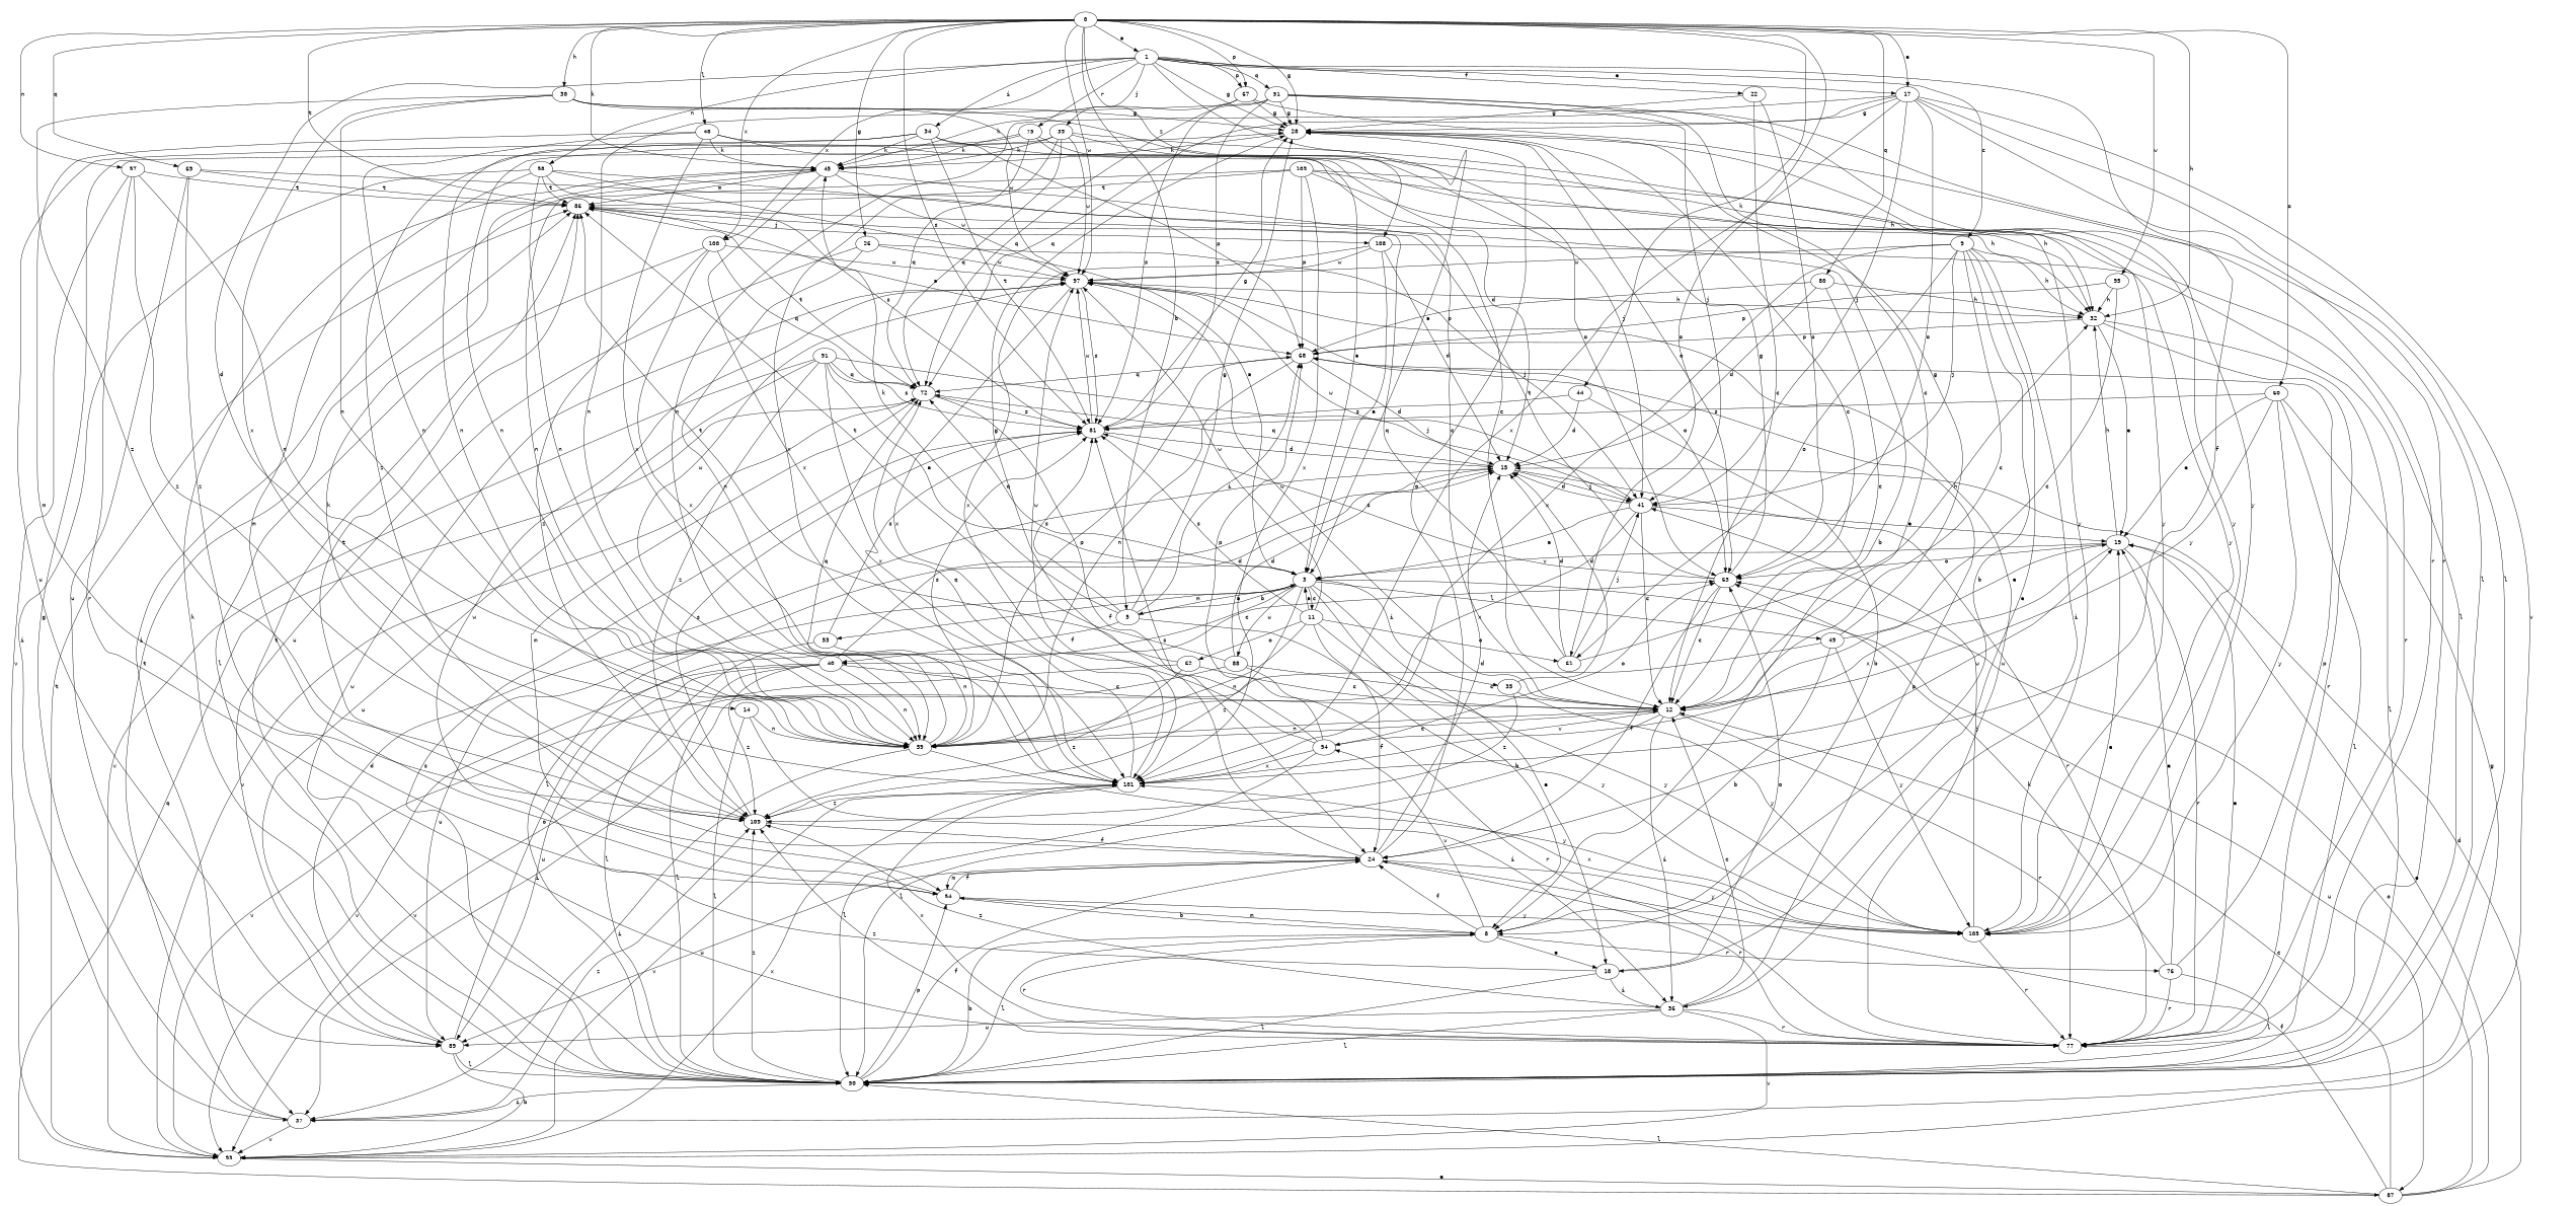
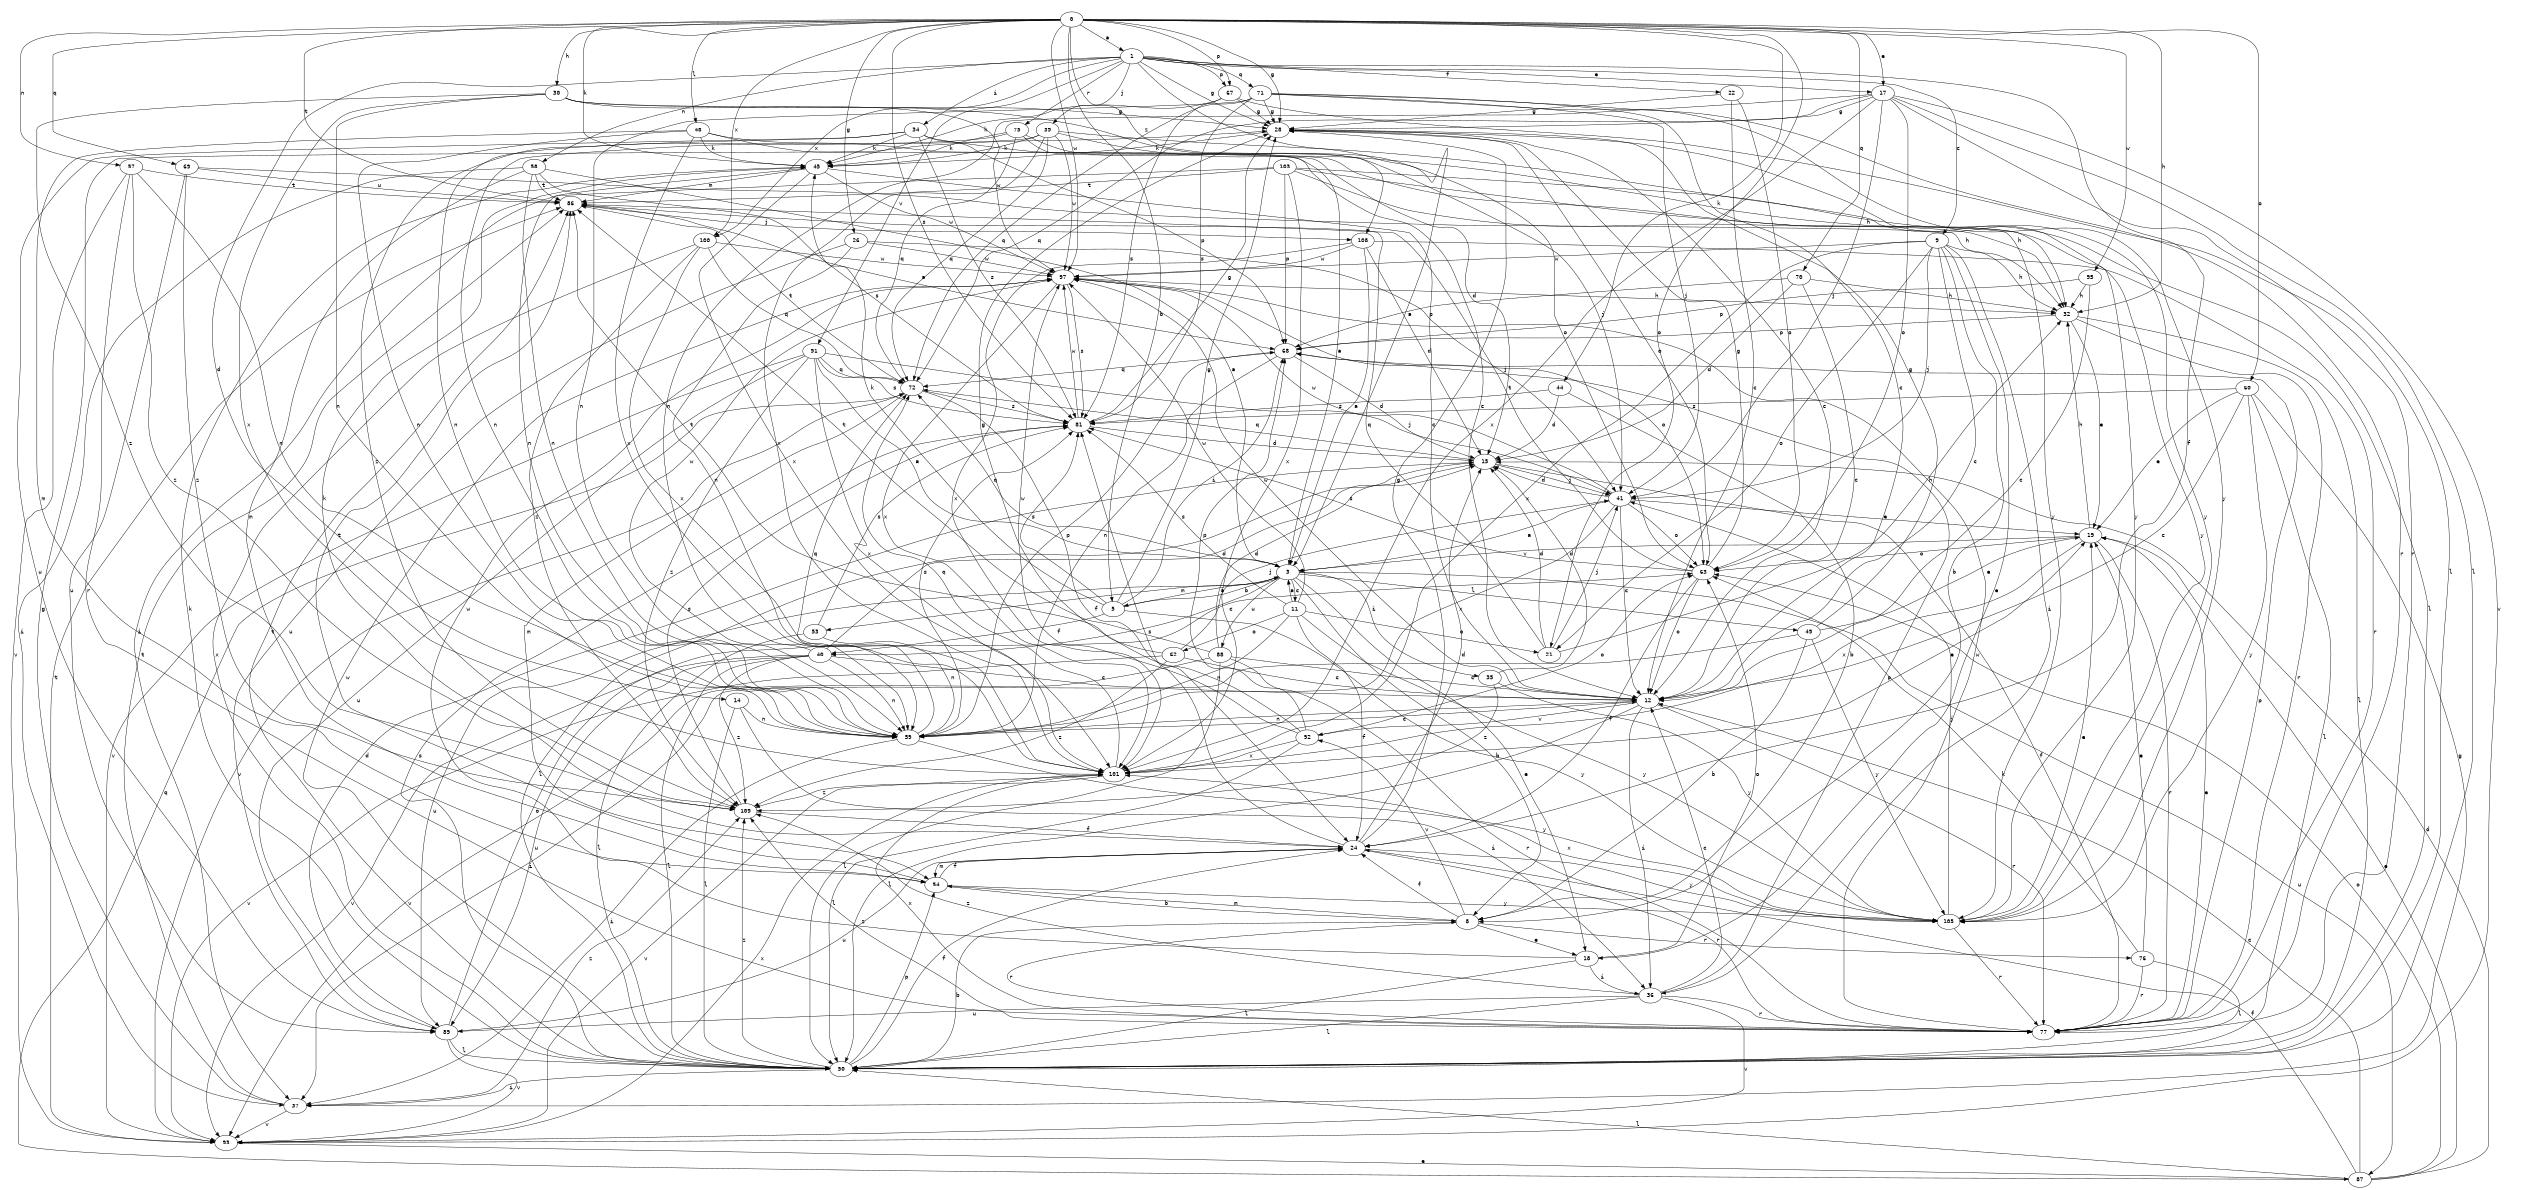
  strict digraph {
    fontname="DejaVu Sans Mono"
    node [fontname="DejaVu Sans Mono"]
    edge [fontname="DejaVu Sans Mono"]
    0
    1
    5
    17
    26
    28
    30
    32
    44
    45
    48
    57
    60
-   61
+   61 [label=21]
    67
    69
-   70 [label=80]
+   70
    81
    86
    95
    97
    100
    108
    58
    3
    9
    14
    22
    24
    34
    39
-   71 [label=51]
+   71
    75
    91
    40
    68
    105
    72
    50
    77
    41
    101
    59
    63
    93
    89
    12
    109
    19
    8
    15
    54
    37
    11
    18
    35
    49
    53
    87
    88
    36
    103
    76
-   92 [label=94]
+   92
    62
    0 -> 1 [label=a]
    0 -> 5 [label=b]
    0 -> 17 [label=e]
    0 -> 26 [label=g]
    0 -> 28 [label=g]
    0 -> 30 [label=h]
    0 -> 32 [label=h]
    0 -> 44 [label=k]
    0 -> 45 [label=k]
    0 -> 48 [label=l]
    0 -> 57 [label=n]
    0 -> 60 [label=o]
    0 -> 61 [label=o]
    0 -> 67 [label=p]
    0 -> 69 [label=q]
    0 -> 70 [label=q]
    0 -> 81 [label=s]
    0 -> 86 [label=t]
    0 -> 95 [label=w]
    0 -> 97 [label=w]
    0 -> 100 [label=x]
    0 -> 108 [label=z]
    1 -> 17 [label=e]
    1 -> 28 [label=g]
    1 -> 67 [label=p]
    1 -> 100 [label=x]
    1 -> 58 [label=n]
    1 -> 3 [label=a]
    1 -> 9 [label=c]
    1 -> 14 [label=d]
    1 -> 22 [label=f]
    1 -> 24 [label=f]
    1 -> 34 [label=i]
    1 -> 39 [label=j]
    1 -> 71 [label=q]
    1 -> 75 [label=r]
+   1 -> 91 [label=v]
    5 -> 28 [label=g]
    5 -> 45 [label=k]
    5 -> 81 [label=s]
    5 -> 3 [label=a]
    5 -> 40 [label=f]
    5 -> 68 [label=i]
    5 -> 105 [label=y]
    17 -> 28 [label=g]
    17 -> 72 [label=q]
    17 -> 50 [label=l]
    17 -> 77 [label=r]
    17 -> 41 [label=j]
    17 -> 101 [label=x]
    17 -> 59 [label=n]
    17 -> 63 [label=o]
    17 -> 93 [label=v]
    26 -> 97 [label=w]
    26 -> 41 [label=j]
    26 -> 59 [label=n]
    26 -> 89 [label=u]
    28 -> 45 [label=k]
    28 -> 105 [label=y]
    28 -> 63 [label=o]
    28 -> 12 [label=c]
    30 -> 28 [label=g]
    30 -> 97 [label=w]
    30 -> 101 [label=x]
    30 -> 59 [label=n]
    30 -> 63 [label=o]
    30 -> 109 [label=z]
    32 -> 68 [label=p]
    32 -> 50 [label=l]
    32 -> 77 [label=r]
    32 -> 19 [label=e]
    44 -> 81 [label=s]
    44 -> 8 [label=b]
    44 -> 15 [label=d]
    45 -> 86 [label=m]
    45 -> 97 [label=w]
    45 -> 101 [label=x]
    45 -> 59 [label=n]
    45 -> 12 [label=c]
    48 -> 45 [label=k]
    48 -> 101 [label=x]
    48 -> 59 [label=n]
    48 -> 12 [label=c]
    48 -> 15 [label=d]
    48 -> 54 [label=m]
    57 -> 86 [label=t]
    57 -> 77 [label=r]
    57 -> 59 [label=n]
    57 -> 93 [label=v]
    57 -> 109 [label=z]
    60 -> 81 [label=s]
    60 -> 105 [label=y]
    60 -> 50 [label=l]
-   60 -> 12 [label=y]
+   60 -> 12 [label=c]
    60 -> 19 [label=e]
    60 -> 37 [label=g]
    61 -> 32 [label=h]
    61 -> 86 [label=q]
    61 -> 41 [label=j]
    61 -> 15 [label=d]
    67 -> 28 [label=g]
    67 -> 45 [label=k]
    67 -> 81 [label=s]
    67 -> 50 [label=l]
    69 -> 32 [label=h]
-   69 -> 86 [label=t]
+   69 -> 86 [label=u]
    69 -> 89 [label=u]
    69 -> 109 [label=z]
    70 -> 32 [label=h]
    70 -> 68 [label=p]
    70 -> 12 [label=c]
    70 -> 15 [label=d]
    81 -> 28 [label=g]
    81 -> 97 [label=w]
    81 -> 15 [label=d]
    86 -> 108 [label=j]
    86 -> 68 [label=a]
    95 -> 32 [label=h]
    95 -> 68 [label=p]
    95 -> 12 [label=c]
    97 -> 32 [label=h]
    97 -> 81 [label=s]
    97 -> 101 [label=x]
    97 -> 63 [label=o]
    100 -> 97 [label=w]
    100 -> 72 [label=q]
-   100 -> 50 [label=l]
+   100 -> 50 [label=x]
    100 -> 101 [label=x]
    100 -> 109 [label=z]
    108 -> 97 [label=w]
    108 -> 3 [label=a]
    108 -> 77 [label=r]
    108 -> 101 [label=x]
    108 -> 15 [label=d]
    58 -> 81 [label=s]
    58 -> 86 [label=t]
    58 -> 3 [label=a]
    58 -> 59 [label=n]
-   58 -> 8 [label=b]
    58 -> 54 [label=m]
    58 -> 37 [label=i]
    3 -> 5 [label=b]
    3 -> 40 [label=c]
    3 -> 72 [label=q]
    3 -> 89 [label=u]
-   3 -> 109 [label=z]
    3 -> 8 [label=b]
    3 -> 11 [label=c]
    3 -> 18 [label=e]
    3 -> 35 [label=i]
    3 -> 49 [label=l]
    3 -> 53 [label=m]
    3 -> 87 [label=u]
    3 -> 88 [label=u]
    9 -> 32 [label=h]
    9 -> 61 [label=o]
    9 -> 97 [label=w]
    9 -> 41 [label=j]
    9 -> 101 [label=x]
    9 -> 12 [label=c]
    9 -> 8 [label=b]
    9 -> 18 [label=e]
    9 -> 36 [label=i]
    14 -> 50 [label=l]
    14 -> 59 [label=n]
    14 -> 36 [label=i]
    22 -> 28 [label=g]
    22 -> 63 [label=o]
    22 -> 12 [label=c]
-   24 -> 28 [label=o]
+   24 -> 28 [label=g]
    24 -> 45 [label=k]
    24 -> 81 [label=s]
    24 -> 105 [label=y]
    24 -> 77 [label=r]
-   24 -> 89 [label=u]
+   89 -> 24 [label=u]
    24 -> 15 [label=d]
    24 -> 54 [label=m]
    34 -> 45 [label=k]
-   34 -> 81 [label=t]
+   34 -> 81 [label=s]
    34 -> 68 [label=p]
    34 -> 105 [label=y]
    34 -> 59 [label=n]
    34 -> 89 [label=u]
    39 -> 32 [label=h]
    39 -> 45 [label=k]
    39 -> 97 [label=w]
    39 -> 105 [label=y]
    39 -> 72 [label=q]
    39 -> 101 [label=x]
    39 -> 59 [label=n]
    71 -> 28 [label=g]
    71 -> 81 [label=s]
    71 -> 105 [label=y]
    71 -> 72 [label=q]
    71 -> 77 [label=r]
    71 -> 41 [label=j]
    71 -> 59 [label=n]
    71 -> 12 [label=c]
    75 -> 45 [label=k]
    75 -> 3 [label=a]
    75 -> 72 [label=q]
    75 -> 41 [label=j]
    75 -> 109 [label=z]
    91 -> 81 [label=s]
    91 -> 3 [label=a]
    91 -> 72 [label=q]
    91 -> 41 [label=j]
    91 -> 101 [label=x]
    91 -> 93 [label=v]
    91 -> 89 [label=u]
    91 -> 109 [label=z]
    40 -> 97 [label=w]
    40 -> 50 [label=l]
    40 -> 59 [label=n]
    40 -> 93 [label=v]
    40 -> 89 [label=u]
    40 -> 12 [label=c]
    40 -> 109 [label=z]
    40 -> 15 [label=d]
    68 -> 72 [label=q]
    68 -> 59 [label=n]
    68 -> 15 [label=d]
    105 -> 77 [label=r]
    105 -> 41 [label=j]
    105 -> 101 [label=x]
    105 -> 19 [label=e]
    72 -> 81 [label=s]
    72 -> 86 [label=t]
    72 -> 24 [label=f]
    72 -> 93 [label=v]
    72 -> 54 [label=m]
    50 -> 45 [label=k]
    50 -> 81 [label=s]
    50 -> 86 [label=t]
    50 -> 97 [label=w]
    50 -> 24 [label=f]
    50 -> 109 [label=z]
    50 -> 8 [label=b]
    50 -> 54 [label=p]
    50 -> 37 [label=i]
    77 -> 97 [label=w]
    77 -> 101 [label=x]
    77 -> 109 [label=z]
    77 -> 19 [label=e]
    41 -> 97 [label=w]
    41 -> 3 [label=a]
    41 -> 59 [label=x]
+   41 -> 63 [label=o]
    41 -> 12 [label=c]
    41 -> 19 [label=e]
    41 -> 15 [label=d]
    101 -> 72 [label=q]
    101 -> 93 [label=v]
    101 -> 109 [label=z]
-   101 -> 19 [label=w]
+   101 -> 19 [label=e]
    59 -> 81 [label=s]
    59 -> 68 [label=p]
    59 -> 105 [label=y]
    59 -> 72 [label=q]
    59 -> 12 [label=c]
    59 -> 37 [label=i]
    63 -> 28 [label=g]
    63 -> 81 [label=s]
    63 -> 86 [label=t]
    63 -> 24 [label=f]
-   63 -> 12 [label=c]
+   63 -> 12 [label=o]
    93 -> 86 [label=t]
    93 -> 101 [label=x]
    93 -> 87 [label=e]
    89 -> 50 [label=l]
    89 -> 63 [label=o]
-   89 -> 93 [label=b]
+   89 -> 93 [label=v]
    89 -> 15 [label=d]
    12 -> 97 [label=w]
    12 -> 50 [label=l]
    12 -> 77 [label=r]
    12 -> 59 [label=n]
    12 -> 36 [label=i]
    12 -> 92 [label=v]
    109 -> 81 [label=s]
    109 -> 24 [label=f]
    19 -> 32 [label=h]
    19 -> 3 [label=v]
    19 -> 77 [label=r]
    19 -> 101 [label=x]
    19 -> 63 [label=o]
    8 -> 24 [label=f]
-   8 -> 50 [label=l]
+   88 -> 50 [label=l]
    8 -> 77 [label=r]
    8 -> 54 [label=m]
    8 -> 18 [label=e]
    8 -> 76 [label=r]
    8 -> 92 [label=v]
    15 -> 72 [label=q]
    15 -> 50 [label=l]
-   15 -> 77 [label=r]
+   15 -> 77 [label=f]
    15 -> 41 [label=j]
    54 -> 86 [label=t]
    54 -> 24 [label=f]
    54 -> 105 [label=y]
    54 -> 8 [label=b]
    37 -> 28 [label=g]
    37 -> 86 [label=t]
    37 -> 93 [label=v]
    37 -> 109 [label=z]
    11 -> 61 [label=o]
    11 -> 81 [label=s]
    11 -> 97 [label=w]
    11 -> 3 [label=a]
    11 -> 24 [label=f]
    11 -> 105 [label=y]
    11 -> 59 [label=n]
    11 -> 62 [label=o]
    18 -> 97 [label=w]
    18 -> 50 [label=l]
    18 -> 63 [label=o]
    18 -> 36 [label=i]
    35 -> 105 [label=y]
    35 -> 109 [label=z]
    35 -> 15 [label=d]
    49 -> 28 [label=g]
    49 -> 105 [label=y]
    49 -> 19 [label=e]
    49 -> 8 [label=b]
    49 -> 37 [label=i]
    53 -> 81 [label=s]
    53 -> 50 [label=l]
    53 -> 59 [label=n]
    87 -> 24 [label=f]
    87 -> 72 [label=q]
    87 -> 50 [label=l]
    87 -> 63 [label=o]
    87 -> 12 [label=c]
    87 -> 19 [label=e]
    87 -> 15 [label=d]
    88 -> 86 [label=t]
    88 -> 77 [label=r]
    88 -> 93 [label=v]
    88 -> 12 [label=c]
    88 -> 15 [label=d]
    36 -> 68 [label=p]
    36 -> 50 [label=l]
    36 -> 77 [label=r]
    36 -> 93 [label=v]
    36 -> 89 [label=u]
    36 -> 12 [label=c]
    36 -> 109 [label=z]
    103 -> 32 [label=h]
    103 -> 86 [label=t]
    103 -> 68 [label=p]
    103 -> 105 [label=y]
    103 -> 50 [label=l]
    103 -> 101 [label=x]
    103 -> 37 [label=i]
-   76 -> 68 [label=p]
+   77 -> 68 [label=p]
    76 -> 50 [label=l]
    76 -> 77 [label=r]
    76 -> 63 [label=k]
    76 -> 19 [label=e]
    92 -> 28 [label=g]
    92 -> 97 [label=w]
    92 -> 68 [label=p]
    92 -> 50 [label=l]
    92 -> 101 [label=x]
    92 -> 63 [label=o]
    62 -> 86 [label=t]
+   62 -> 41 [label=j]
    62 -> 93 [label=v]
    62 -> 12 [label=c]
    62 -> 109 [label=z]
  }
